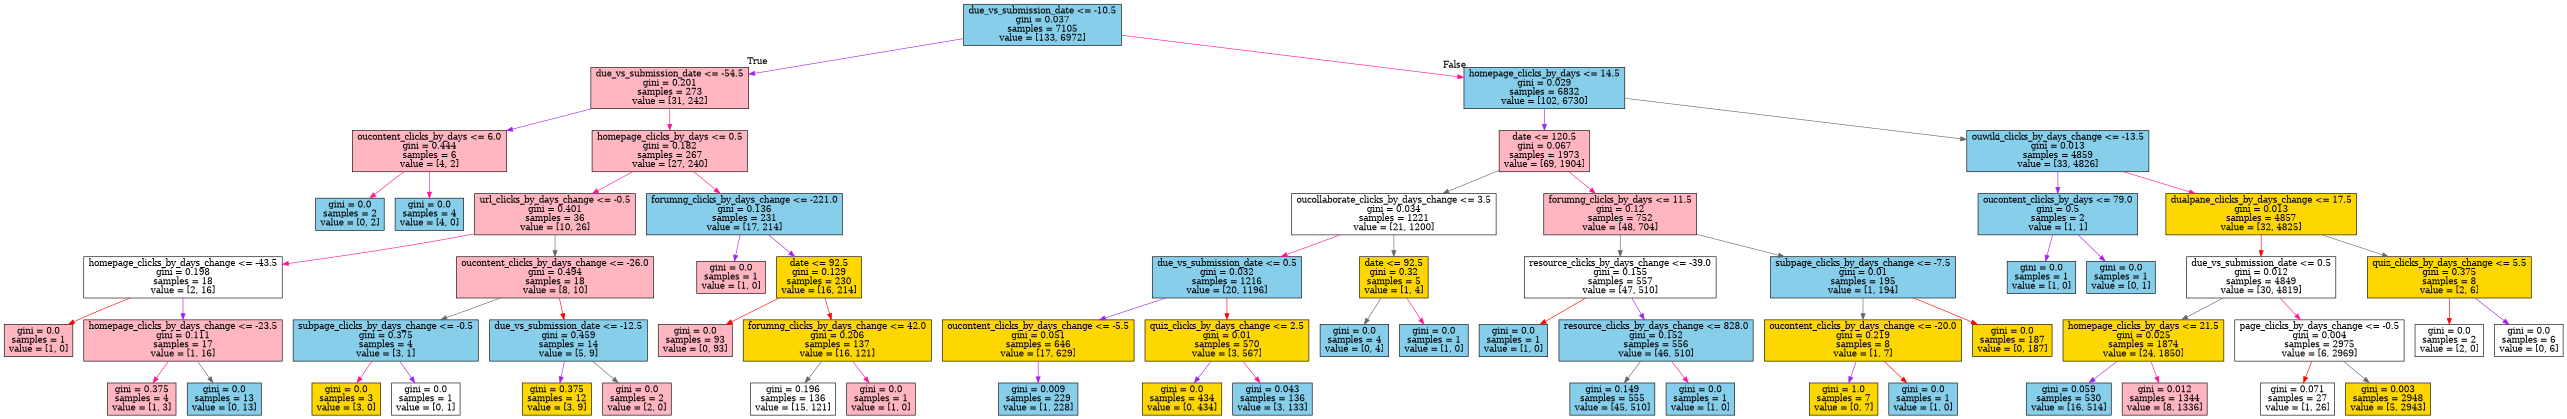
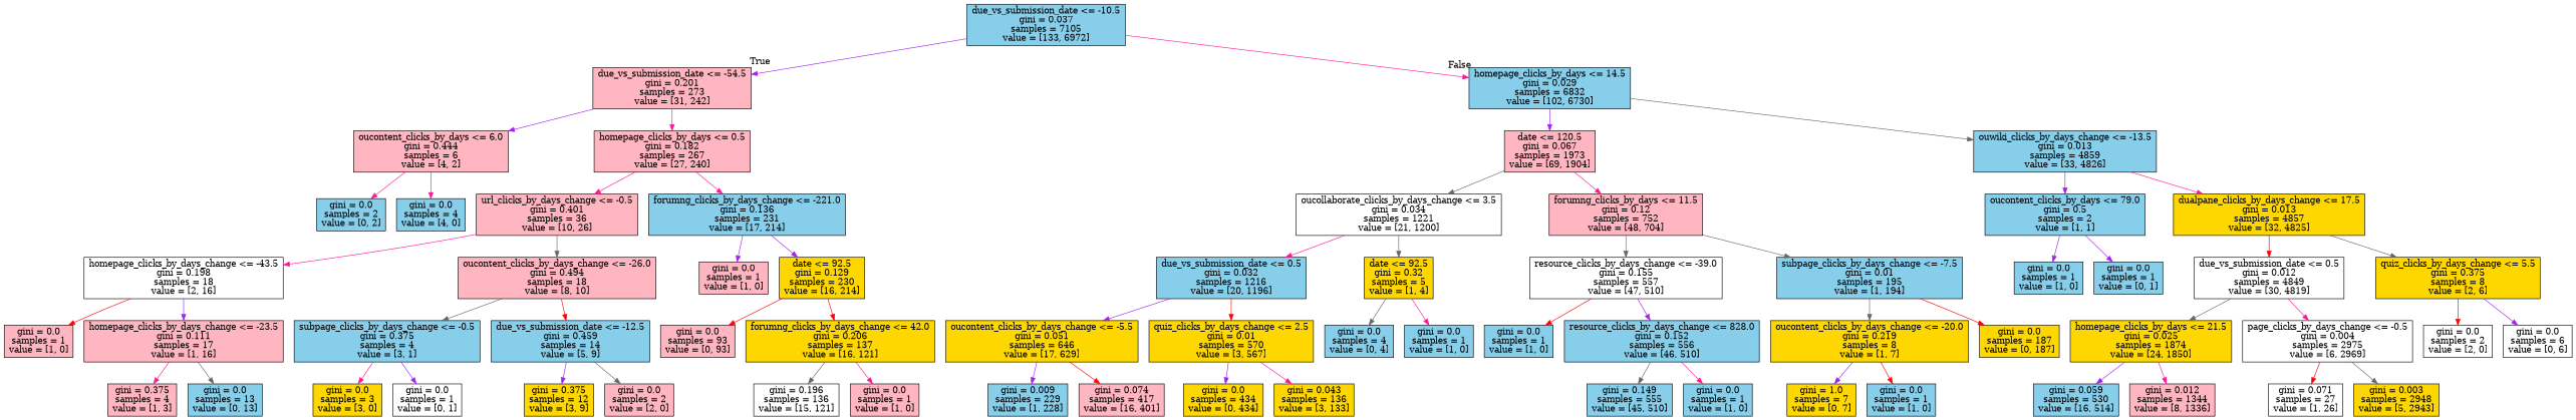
  digraph {
    node [color=black fillcolor=skyblue shape=box style=filled]
    edge [color=purple]
    n1 [label="due_vs_submission_date <= -10.5\ngini = 0.037\nsamples = 7105\nvalue = [133, 6972]"]
    n2 [fillcolor=lightpink label="due_vs_submission_date <= -54.5\ngini = 0.201\nsamples = 273\nvalue = [31, 242]"]
    n3 [label="homepage_clicks_by_days <= 14.5\ngini = 0.029\nsamples = 6832\nvalue = [102, 6730]"]
    n4 [fillcolor=lightpink label="oucontent_clicks_by_days <= 6.0\ngini = 0.444\nsamples = 6\nvalue = [4, 2]"]
    n5 [fillcolor=lightpink label="homepage_clicks_by_days <= 0.5\ngini = 0.182\nsamples = 267\nvalue = [27, 240]"]
    n6 [fillcolor=lightpink label="date <= 120.5\ngini = 0.067\nsamples = 1973\nvalue = [69, 1904]"]
    n7 [label="ouwiki_clicks_by_days_change <= -13.5\ngini = 0.013\nsamples = 4859\nvalue = [33, 4826]"]
    n8 [label="gini = 0.0\nsamples = 2\nvalue = [0, 2]"]
    n9 [label="gini = 0.0\nsamples = 4\nvalue = [4, 0]"]
    n10 [fillcolor=lightpink label="url_clicks_by_days_change <= -0.5\ngini = 0.401\nsamples = 36\nvalue = [10, 26]"]
    n11 [label="forumng_clicks_by_days_change <= -221.0\ngini = 0.136\nsamples = 231\nvalue = [17, 214]"]
    n12 [fillcolor=white label="homepage_clicks_by_days_change <= -43.5\ngini = 0.198\nsamples = 18\nvalue = [2, 16]"]
    n13 [fillcolor=lightpink label="oucontent_clicks_by_days_change <= -26.0\ngini = 0.494\nsamples = 18\nvalue = [8, 10]"]
    n14 [fillcolor=lightpink label="gini = 0.0\nsamples = 1\nvalue = [1, 0]"]
    n15 [fillcolor=gold label="date <= 92.5\ngini = 0.129\nsamples = 230\nvalue = [16, 214]"]
    n16 [fillcolor=lightpink label="gini = 0.0\nsamples = 1\nvalue = [1, 0]"]
    n17 [fillcolor=lightpink label="homepage_clicks_by_days_change <= -23.5\ngini = 0.111\nsamples = 17\nvalue = [1, 16]"]
    n18 [label="subpage_clicks_by_days_change <= -0.5\ngini = 0.375\nsamples = 4\nvalue = [3, 1]"]
    n19 [label="due_vs_submission_date <= -12.5\ngini = 0.459\nsamples = 14\nvalue = [5, 9]"]
    n20 [fillcolor=lightpink label="gini = 0.375\nsamples = 4\nvalue = [1, 3]"]
    n21 [label="gini = 0.0\nsamples = 13\nvalue = [0, 13]"]
    n22 [fillcolor=gold label="gini = 0.0\nsamples = 3\nvalue = [3, 0]"]
    n23 [fillcolor=white label="gini = 0.0\nsamples = 1\nvalue = [0, 1]"]
    n24 [fillcolor=gold label="gini = 0.375\nsamples = 12\nvalue = [3, 9]"]
    n25 [fillcolor=lightpink label="gini = 0.0\nsamples = 2\nvalue = [2, 0]"]
    n26 [fillcolor=lightpink label="gini = 0.0\nsamples = 93\nvalue = [0, 93]"]
    n27 [fillcolor=gold label="forumng_clicks_by_days_change <= 42.0\ngini = 0.206\nsamples = 137\nvalue = [16, 121]"]
    n28 [fillcolor=white label="gini = 0.196\nsamples = 136\nvalue = [15, 121]"]
    n29 [fillcolor=lightpink label="gini = 0.0\nsamples = 1\nvalue = [1, 0]"]
    n30 [fillcolor=white label="oucollaborate_clicks_by_days_change <= 3.5\ngini = 0.034\nsamples = 1221\nvalue = [21, 1200]"]
    n31 [fillcolor=lightpink label="forumng_clicks_by_days <= 11.5\ngini = 0.12\nsamples = 752\nvalue = [48, 704]"]
    n32 [label="oucontent_clicks_by_days <= 79.0\ngini = 0.5\nsamples = 2\nvalue = [1, 1]"]
    n33 [fillcolor=gold label="dualpane_clicks_by_days_change <= 17.5\ngini = 0.013\nsamples = 4857\nvalue = [32, 4825]"]
    n34 [label="due_vs_submission_date <= 0.5\ngini = 0.032\nsamples = 1216\nvalue = [20, 1196]"]
    n35 [fillcolor=gold label="date <= 92.5\ngini = 0.32\nsamples = 5\nvalue = [1, 4]"]
    n36 [fillcolor=white label="resource_clicks_by_days_change <= -39.0\ngini = 0.155\nsamples = 557\nvalue = [47, 510]"]
    n37 [label="subpage_clicks_by_days_change <= -7.5\ngini = 0.01\nsamples = 195\nvalue = [1, 194]"]
    n38 [fillcolor=gold label="oucontent_clicks_by_days_change <= -5.5\ngini = 0.051\nsamples = 646\nvalue = [17, 629]"]
    n39 [fillcolor=gold label="quiz_clicks_by_days_change <= 2.5\ngini = 0.01\nsamples = 570\nvalue = [3, 567]"]
    n40 [label="gini = 0.0\nsamples = 4\nvalue = [0, 4]"]
    n41 [label="gini = 0.0\nsamples = 1\nvalue = [1, 0]"]
    n42 [label="gini = 0.009\nsamples = 229\nvalue = [1, 228]"]
+   n43 [fillcolor=lightpink label="gini = 0.074\nsamples = 417\nvalue = [16, 401]"]
    n44 [fillcolor=gold label="gini = 0.0\nsamples = 434\nvalue = [0, 434]"]
-   n45 [label="gini = 0.043\nsamples = 136\nvalue = [3, 133]"]
+   n45 [fillcolor=gold label="gini = 0.043\nsamples = 136\nvalue = [3, 133]"]
    n46 [label="gini = 0.0\nsamples = 1\nvalue = [1, 0]"]
    n47 [label="resource_clicks_by_days_change <= 828.0\ngini = 0.152\nsamples = 556\nvalue = [46, 510]"]
    n48 [fillcolor=gold label="oucontent_clicks_by_days_change <= -20.0\ngini = 0.219\nsamples = 8\nvalue = [1, 7]"]
    n49 [fillcolor=gold label="gini = 0.0\nsamples = 187\nvalue = [0, 187]"]
    n50 [label="gini = 0.149\nsamples = 555\nvalue = [45, 510]"]
    n51 [label="gini = 0.0\nsamples = 1\nvalue = [1, 0]"]
    n52 [fillcolor=gold label="gini = 1.0\nsamples = 7\nvalue = [0, 7]"]
    n53 [label="gini = 0.0\nsamples = 1\nvalue = [1, 0]"]
    n54 [label="gini = 0.0\nsamples = 1\nvalue = [1, 0]"]
    n55 [label="gini = 0.0\nsamples = 1\nvalue = [0, 1]"]
    n56 [fillcolor=white label="due_vs_submission_date <= 0.5\ngini = 0.012\nsamples = 4849\nvalue = [30, 4819]"]
    n57 [fillcolor=gold label="quiz_clicks_by_days_change <= 5.5\ngini = 0.375\nsamples = 8\nvalue = [2, 6]"]
    n58 [fillcolor=gold label="homepage_clicks_by_days <= 21.5\ngini = 0.025\nsamples = 1874\nvalue = [24, 1850]"]
    n59 [fillcolor=white label="page_clicks_by_days_change <= -0.5\ngini = 0.004\nsamples = 2975\nvalue = [6, 2969]"]
    n60 [fillcolor=white label="gini = 0.0\nsamples = 2\nvalue = [2, 0]"]
    n61 [fillcolor=white label="gini = 0.0\nsamples = 6\nvalue = [0, 6]"]
    n62 [label="gini = 0.059\nsamples = 530\nvalue = [16, 514]"]
    n63 [fillcolor=lightpink label="gini = 0.012\nsamples = 1344\nvalue = [8, 1336]"]
    n64 [fillcolor=white label="gini = 0.071\nsamples = 27\nvalue = [1, 26]"]
    n65 [fillcolor=gold label="gini = 0.003\nsamples = 2948\nvalue = [5, 2943]"]
    n1 -> n2 [headlabel=True labelangle=45 labeldistance=2.5]
    n1 -> n3 [color=deeppink headlabel=False labelangle=-45 labeldistance=2.5]
    n2 -> n4
    n2 -> n5 [color=deeppink]
    n3 -> n6
    n3 -> n7 [color=gray40]
    n4 -> n8 [color=deeppink]
    n4 -> n9 [color=deeppink]
    n5 -> n10 [color=deeppink]
    n5 -> n11 [color=deeppink]
    n6 -> n30 [color=gray40]
    n6 -> n31 [color=deeppink]
    n7 -> n32
    n7 -> n33 [color=deeppink]
    n10 -> n12 [color=deeppink]
    n10 -> n13 [color=gray40]
    n11 -> n14
    n11 -> n15
    n12 -> n16 [color=red]
    n12 -> n17
    n13 -> n18 [color=gray40]
    n13 -> n19 [color=red]
    n15 -> n26 [color=red]
    n15 -> n27 [color=red]
    n17 -> n20 [color=deeppink]
    n17 -> n21 [color=gray40]
    n18 -> n22 [color=deeppink]
    n18 -> n23
    n19 -> n24
    n19 -> n25 [color=gray40]
    n27 -> n28 [color=gray40]
    n27 -> n29 [color=deeppink]
    n30 -> n34 [color=deeppink]
    n30 -> n35 [color=gray40]
    n31 -> n36 [color=gray40]
    n31 -> n37 [color=gray40]
    n32 -> n54
    n32 -> n55
    n33 -> n56 [color=red]
    n33 -> n57 [color=gray40]
    n34 -> n38
    n34 -> n39 [color=red]
    n35 -> n40 [color=gray40]
    n35 -> n41 [color=deeppink]
    n36 -> n46 [color=red]
    n36 -> n47
    n37 -> n48 [color=gray40]
    n37 -> n49 [color=red]
    n38 -> n42
+   n38 -> n43 [color=red]
    n39 -> n44
    n39 -> n45 [color=deeppink]
    n47 -> n50 [color=gray40]
    n47 -> n51 [color=deeppink]
    n48 -> n52
    n48 -> n53 [color=red]
    n56 -> n58 [color=gray40]
    n56 -> n59 [color=deeppink]
    n57 -> n60 [color=red]
    n57 -> n61
    n58 -> n62
    n58 -> n63 [color=deeppink]
    n59 -> n64 [color=red]
    n59 -> n65 [color=gray40]
  }
